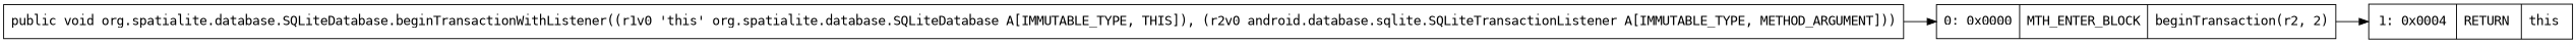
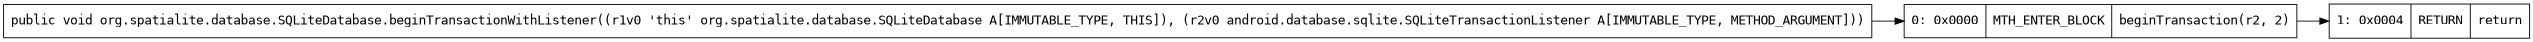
  digraph {
    rankdir=LR
    fontname="DejaVu Sans Mono"
    node [shape=record fontname="DejaVu Sans Mono"]
    edge [fontname="DejaVu Sans Mono"]
    n1 [label="{0\:\ 0x0000|MTH_ENTER_BLOCK\l|beginTransaction(r2, 2)\l}"]
-   n2 [label="{1\:\ 0x0004|RETURN\l|this\l}"]
+   n2 [label="{1\:\ 0x0004|RETURN\l|return\l}"]
    n3 [label="{public void org.spatialite.database.SQLiteDatabase.beginTransactionWithListener((r1v0 'this' org.spatialite.database.SQLiteDatabase A[IMMUTABLE_TYPE, THIS]), (r2v0 android.database.sqlite.SQLiteTransactionListener A[IMMUTABLE_TYPE, METHOD_ARGUMENT])) }"]
    n1 -> n2
    n3 -> n1
  }
